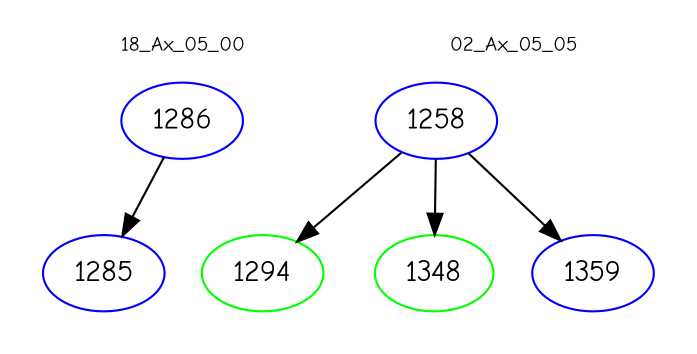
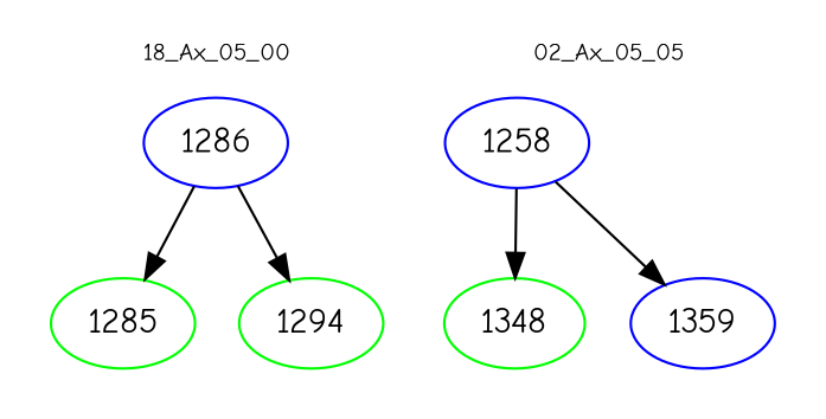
  digraph {
    fontname="Comic Neue"
    node [color=blue fontname="Comic Neue"]
    edge [color=black fontname="Comic Neue"]
    n1 [label=1286]
-   n2 [label=1285]
+   n2 [color=green label=1285]
    n3 [color=green label=1294]
    n4 [label=1258]
    n5 [color=green label=1348]
    n6 [label=1359]
    subgraph cluster_1 {
      color=white
      fontsize=10
      label="18_Ax_05_00"
      n1
      n2
      n3
    }
    subgraph cluster_2 {
      color=white
      fontsize=10
      label="02_Ax_05_05"
      n4
      n5
      n6
    }
    n1 -> n2
-   n4 -> n3
+   n1 -> n3
    n4 -> n5
    n4 -> n6
  }
